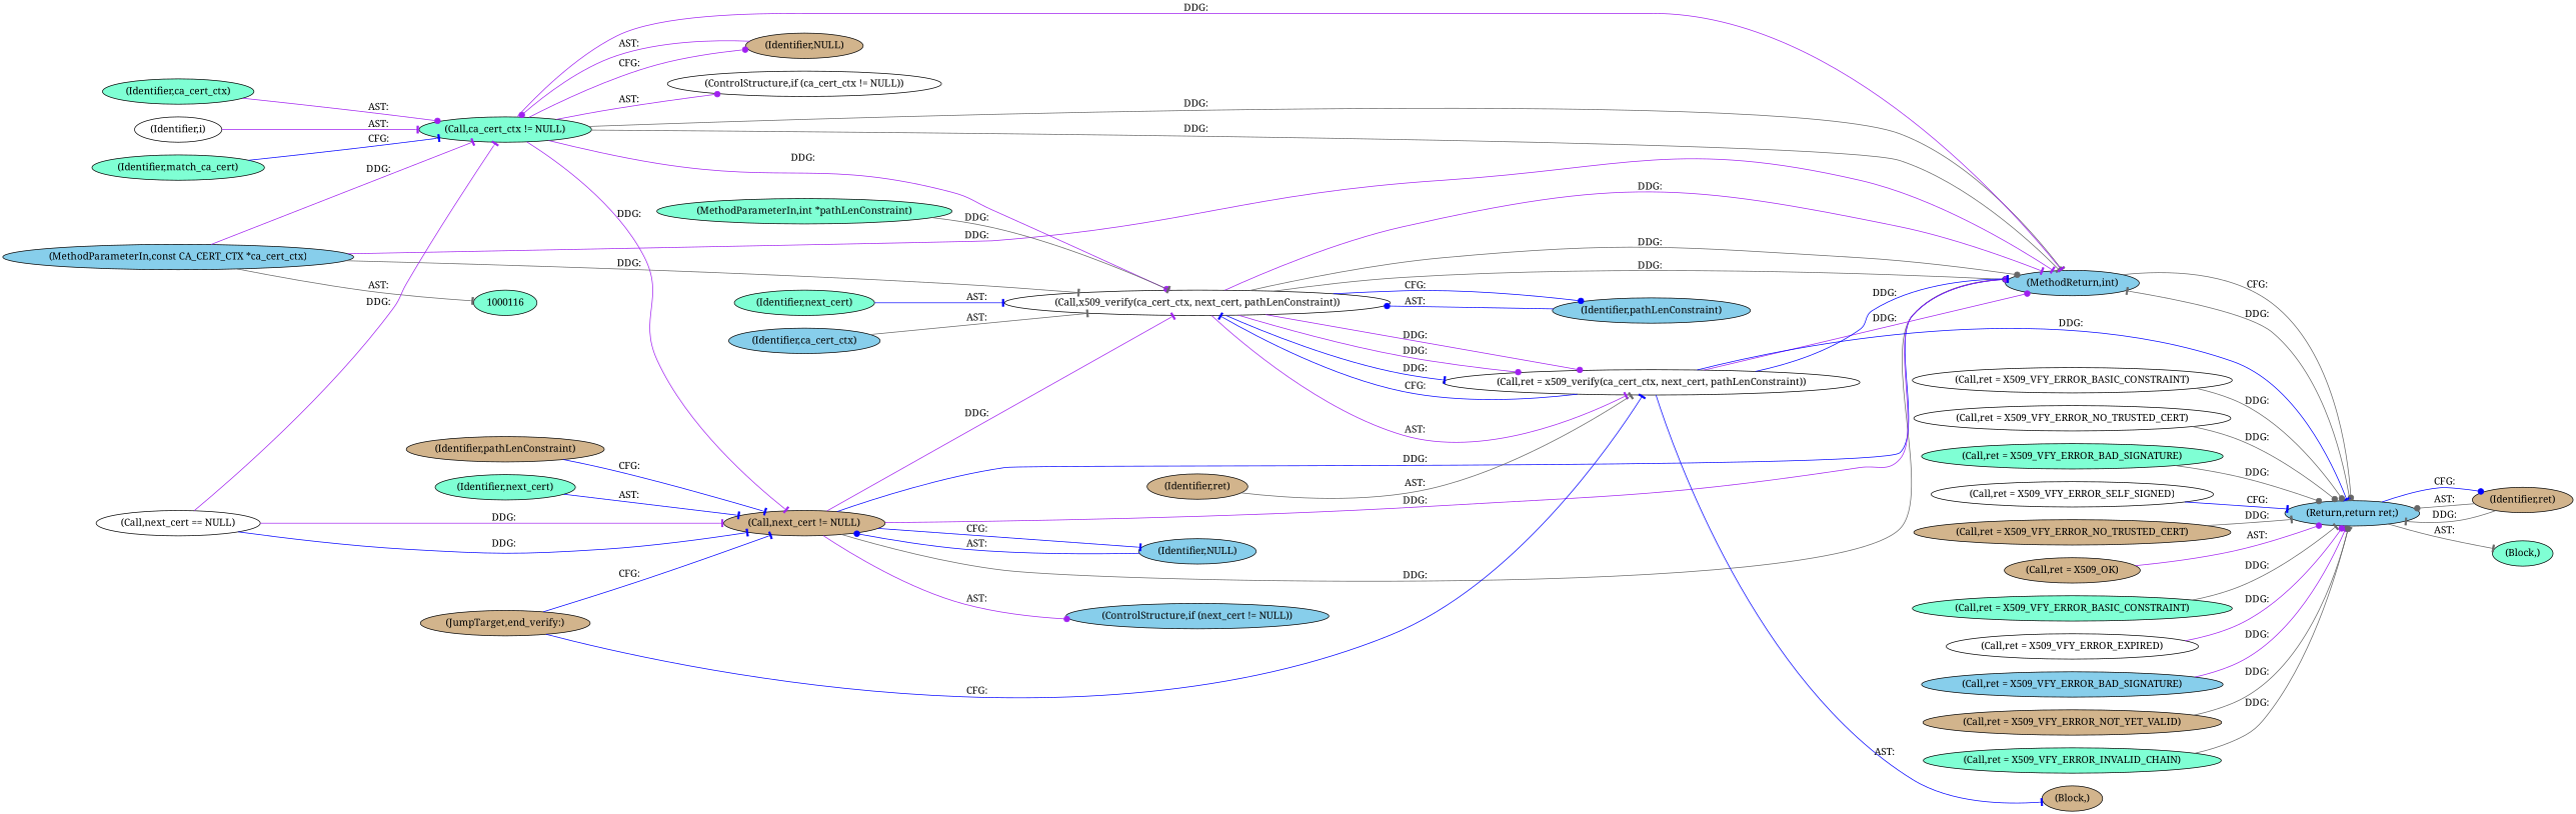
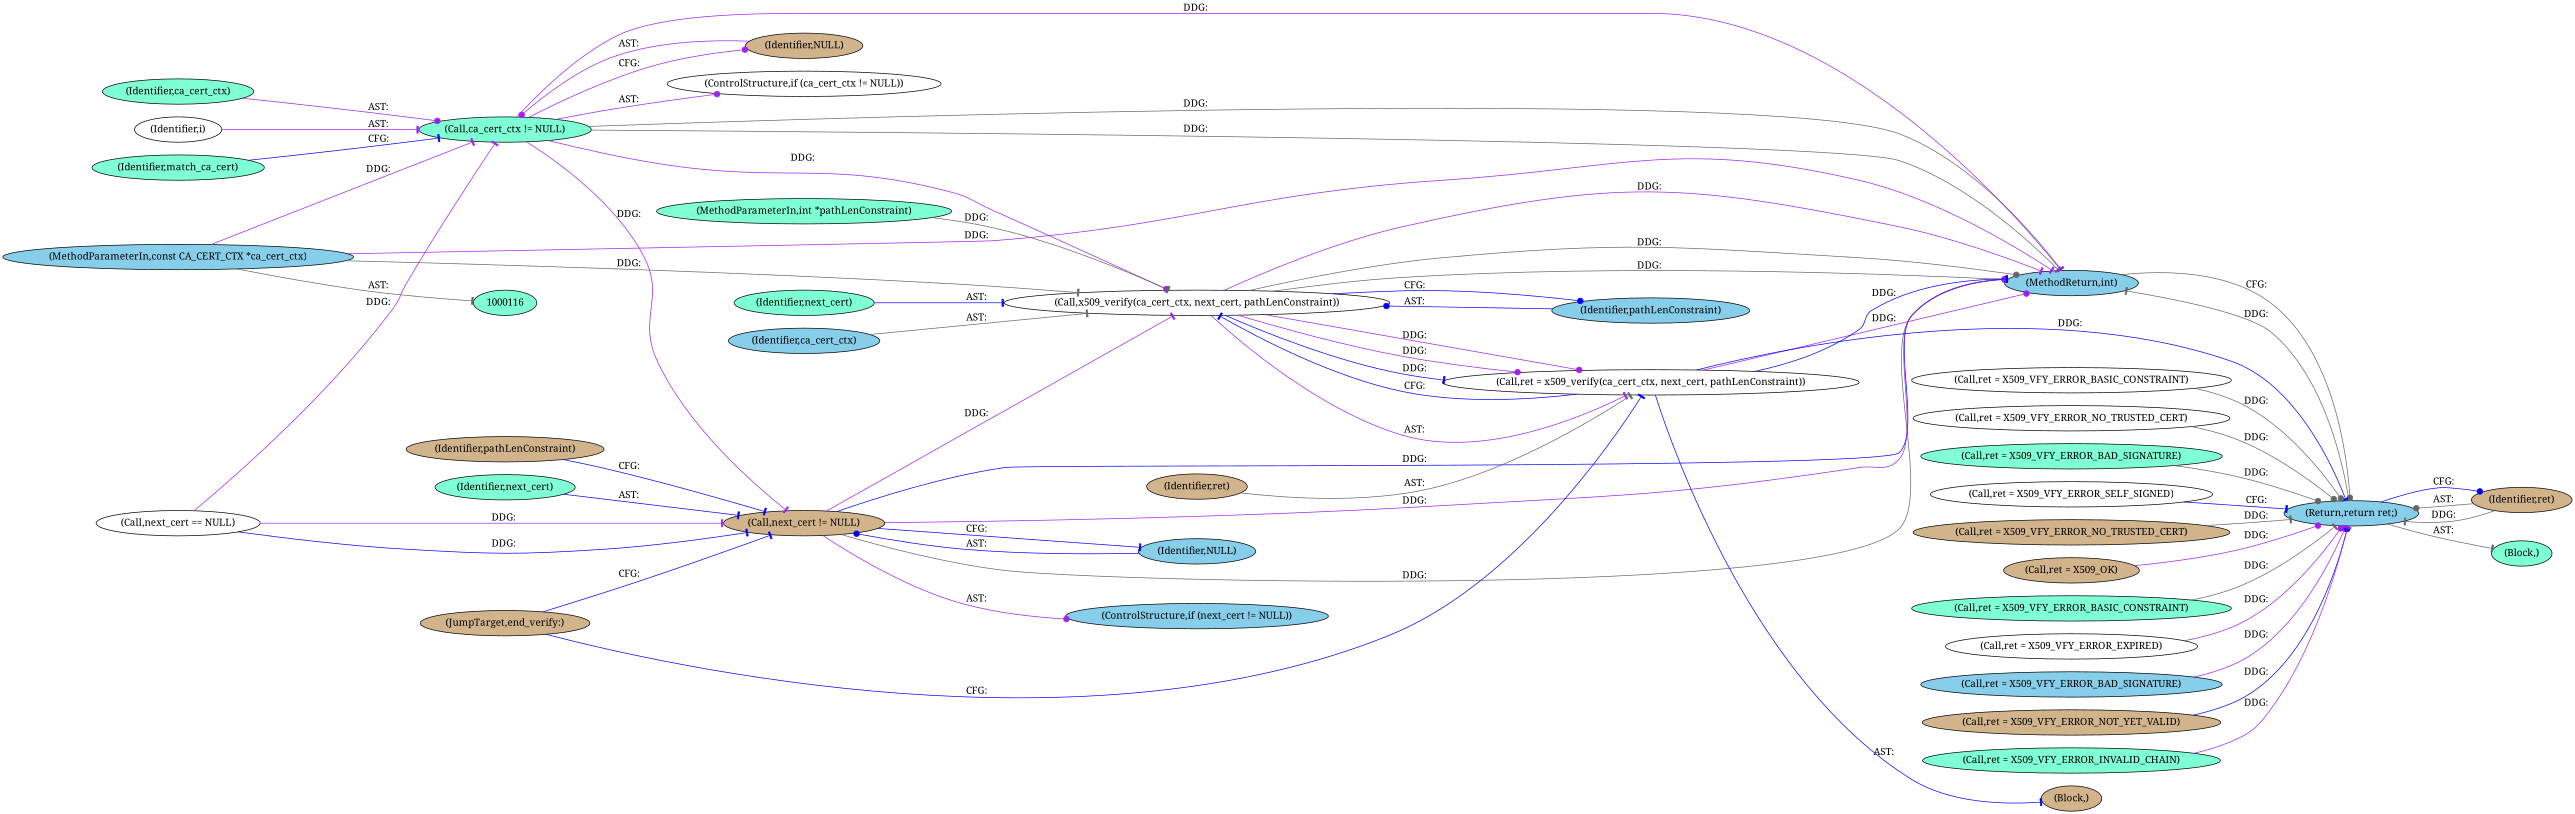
  digraph {
    fontname="Noto Serif"
    rankdir=LR
    node [fillcolor=aquamarine fontname="Noto Serif" style=filled]
    edge [arrowhead=tee color=purple fontname="Noto Serif"]
    n1 [fillcolor=skyblue label="(MethodParameterIn,const CA_CERT_CTX *ca_cert_ctx)"]
    n2 [label="(Call,ca_cert_ctx != NULL)"]
    n3 [fillcolor=white label="(Call,x509_verify(ca_cert_ctx, next_cert, pathLenConstraint))"]
    n4 [fillcolor=skyblue label="(MethodReturn,int)"]
    1000116
    n6 [fillcolor=tan label="(Call,next_cert != NULL)"]
    n7 [fillcolor=white label="(ControlStructure,if (ca_cert_ctx != NULL))"]
    n8 [fillcolor=tan label="(Identifier,NULL)"]
    n9 [fillcolor=white label="(Call,ret = x509_verify(ca_cert_ctx, next_cert, pathLenConstraint))"]
    n10 [fillcolor=skyblue label="(Identifier,pathLenConstraint)"]
    n11 [fillcolor=skyblue label="(Return,return ret;)"]
    n12 [fillcolor=skyblue label="(ControlStructure,if (next_cert != NULL))"]
    n13 [fillcolor=skyblue label="(Identifier,NULL)"]
    n14 [fillcolor=tan label="(Block,)"]
    n15 [fillcolor=tan label="(Identifier,ret)"]
    n16 [label="(Block,)"]
    n17 [fillcolor=white label="(Call,next_cert == NULL)"]
    n18 [fillcolor=white label="(Call,ret = X509_VFY_ERROR_BASIC_CONSTRAINT)"]
    n19 [label="(MethodParameterIn,int *pathLenConstraint)"]
    n20 [label="(Identifier,next_cert)"]
    n21 [fillcolor=white label="(Call,ret = X509_VFY_ERROR_NO_TRUSTED_CERT)"]
    n22 [fillcolor=tan label="(JumpTarget,end_verify:)"]
    n23 [label="(Call,ret = X509_VFY_ERROR_BAD_SIGNATURE)"]
    n24 [label="(Identifier,ca_cert_ctx)"]
    n25 [fillcolor=white label="(Call,ret = X509_VFY_ERROR_SELF_SIGNED)"]
    n26 [fillcolor=tan label="(Call,ret = X509_VFY_ERROR_NO_TRUSTED_CERT)"]
    n27 [fillcolor=tan label="(Identifier,pathLenConstraint)"]
    n28 [fillcolor=tan label="(Call,ret = X509_OK)"]
    n29 [label="(Call,ret = X509_VFY_ERROR_BASIC_CONSTRAINT)"]
    n30 [fillcolor=white label="(Call,ret = X509_VFY_ERROR_EXPIRED)"]
    n31 [fillcolor=skyblue label="(Call,ret = X509_VFY_ERROR_BAD_SIGNATURE)"]
    n32 [fillcolor=tan label="(Call,ret = X509_VFY_ERROR_NOT_YET_VALID)"]
    n33 [label="(Call,ret = X509_VFY_ERROR_INVALID_CHAIN)"]
    n34 [fillcolor=tan label="(Identifier,ret)"]
    n35 [fillcolor=white label="(Identifier,i)"]
    n36 [fillcolor=skyblue label="(Identifier,ca_cert_ctx)"]
    n37 [label="(Identifier,next_cert)"]
    n38 [label="(Identifier,match_ca_cert)"]
    n1 -> n2 [label="DDG: "]
    n1 -> n3 [color=gray40 label="DDG: "]
    n1 -> n4 [label="DDG: "]
    n1 -> 1000116 [color=gray40 label="AST: "]
    n2 -> n3 [arrowhead=dot label="DDG: "]
    n2 -> n4 [color=gray40 label="DDG: "]
    n2 -> n4 [color=gray40 label="DDG: "]
    n2 -> n4 [label="DDG: "]
    n2 -> n6 [label="DDG: "]
    n2 -> n7 [arrowhead=dot label="AST: "]
    n2 -> n8 [arrowhead=dot label="CFG: "]
    n3 -> n4 [arrowhead=dot color=gray40 label="DDG: "]
    n3 -> n4 [label="DDG: "]
    n3 -> n4 [arrowhead=dot color=gray40 label="DDG: "]
    n3 -> n9 [label="AST: "]
    n3 -> n9 [arrowhead=dot label="DDG: "]
    n3 -> n9 [arrowhead=dot label="DDG: "]
    n3 -> n9 [color=blue label="DDG: "]
    n3 -> n10 [arrowhead=dot color=blue label="CFG: "]
    n4 -> n11 [arrowhead=dot color=gray40 label="CFG: "]
    n6 -> n3 [label="DDG: "]
    n6 -> n4 [color=gray40 label="DDG: "]
    n6 -> n4 [arrowhead=dot color=blue label="DDG: "]
    n6 -> n4 [arrowhead=dot label="DDG: "]
    n6 -> n12 [arrowhead=dot label="AST: "]
    n6 -> n13 [color=blue label="CFG: "]
    n8 -> n2 [arrowhead=dot label="AST: "]
    n9 -> n3 [color=blue label="CFG: "]
    n9 -> n4 [arrowhead=dot label="DDG: "]
    n9 -> n4 [color=blue label="DDG: "]
    n9 -> n11 [color=blue label="DDG: "]
    n9 -> n14 [color=blue label="AST: "]
    n10 -> n3 [arrowhead=dot color=blue label="AST: "]
    n11 -> n4 [color=gray40 label="DDG: "]
    n11 -> n15 [arrowhead=dot color=blue label="CFG: "]
    n11 -> n16 [color=gray40 label="AST: "]
    n13 -> n6 [arrowhead=dot color=blue label="AST: "]
    n15 -> n11 [arrowhead=dot color=gray40 label="AST: "]
    n15 -> n11 [color=gray40 label="DDG: "]
    n17 -> n2 [label="DDG: "]
    n17 -> n6 [color=blue label="DDG: "]
    n17 -> n6 [label="DDG: "]
    n18 -> n11 [arrowhead=dot color=gray40 label="DDG: "]
    n19 -> n3 [color=gray40 label="DDG: "]
    n20 -> n3 [color=blue label="AST: "]
    n21 -> n11 [arrowhead=dot color=gray40 label="DDG: "]
    n22 -> n6 [color=blue label="CFG: "]
    n22 -> n9 [color=blue label="CFG: "]
    n23 -> n11 [arrowhead=dot color=gray40 label="DDG: "]
    n24 -> n2 [arrowhead=dot label="AST: "]
    n25 -> n11 [color=blue label="CFG: "]
    n26 -> n11 [color=gray40 label="DDG: "]
    n27 -> n6 [color=blue label="CFG: "]
-   n28 -> n11 [arrowhead=dot label="AST: "]
+   n28 -> n11 [arrowhead=dot label="DDG: "]
    n29 -> n11 [color=gray40 label="DDG: "]
    n30 -> n11 [arrowhead=dot label="DDG: "]
    n31 -> n11 [arrowhead=dot label="DDG: "]
-   n32 -> n11 [arrowhead=dot color=gray40 label="DDG: "]
-   n33 -> n11 [color=gray40 label="DDG: "]
+   n32 -> n11 [arrowhead=dot color=blue label="DDG: "]
+   n33 -> n11 [label="DDG: "]
    n34 -> n9 [color=gray40 label="AST: "]
    n35 -> n2 [label="AST: "]
    n36 -> n3 [color=gray40 label="AST: "]
    n37 -> n6 [color=blue label="AST: "]
    n38 -> n2 [color=blue label="CFG: "]
  }
